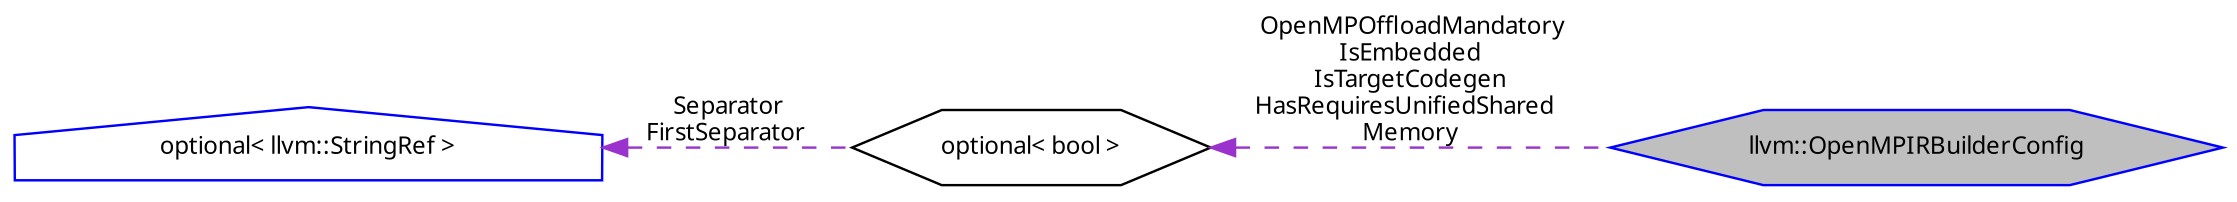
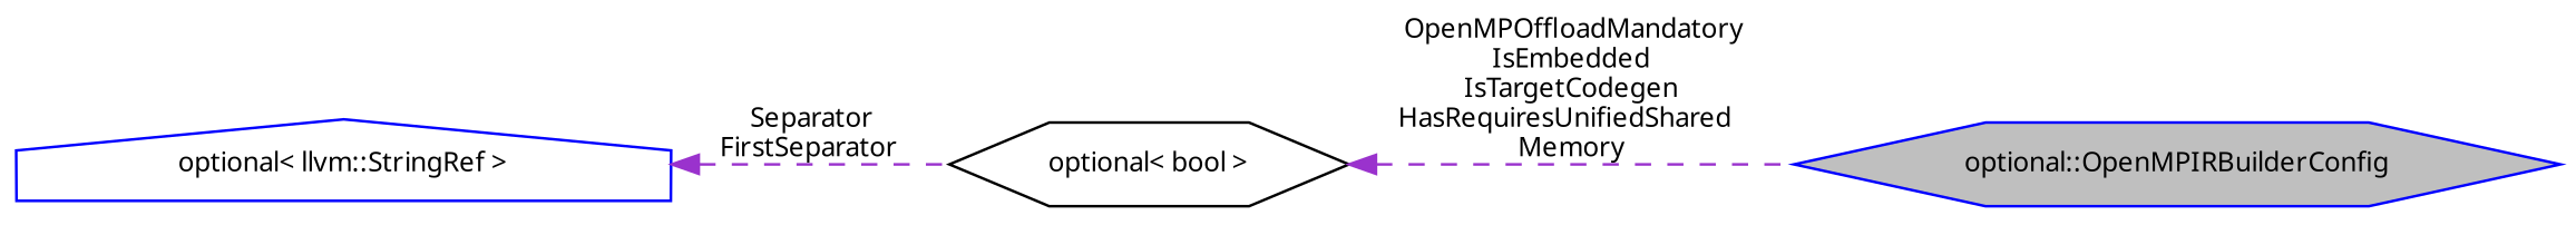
  digraph {
    fontname="Noto Sans"
    rankdir=LR
    node [color=blue fontname="Noto Sans" fontsize=10 shape=hexagon]
    edge [color=darkorchid3 dir=back fontname="Noto Sans" fontsize=10 labelfontname=Helvetica labelfontsize=10 style=dashed]
-   n1 [fillcolor=grey75 fontcolor=black height=0.2 label="llvm::OpenMPIRBuilderConfig" style=filled width=0.4]
+   n1 [fillcolor=grey75 fontcolor=black height=0.2 label="optional::OpenMPIRBuilderConfig" style=filled width=0.4]
    n2 [color=black height=0.2 label="optional\< bool \>" width=0.4]
    n3 [height=0.2 label="optional\< llvm::StringRef \>" shape=house width=0.4]
    n2 -> n1 [label=" OpenMPOffloadMandatory\nIsEmbedded\nIsTargetCodegen\nHasRequiresUnifiedShared\lMemory"]
    n3 -> n2 [label=" Separator\nFirstSeparator"]
  }
